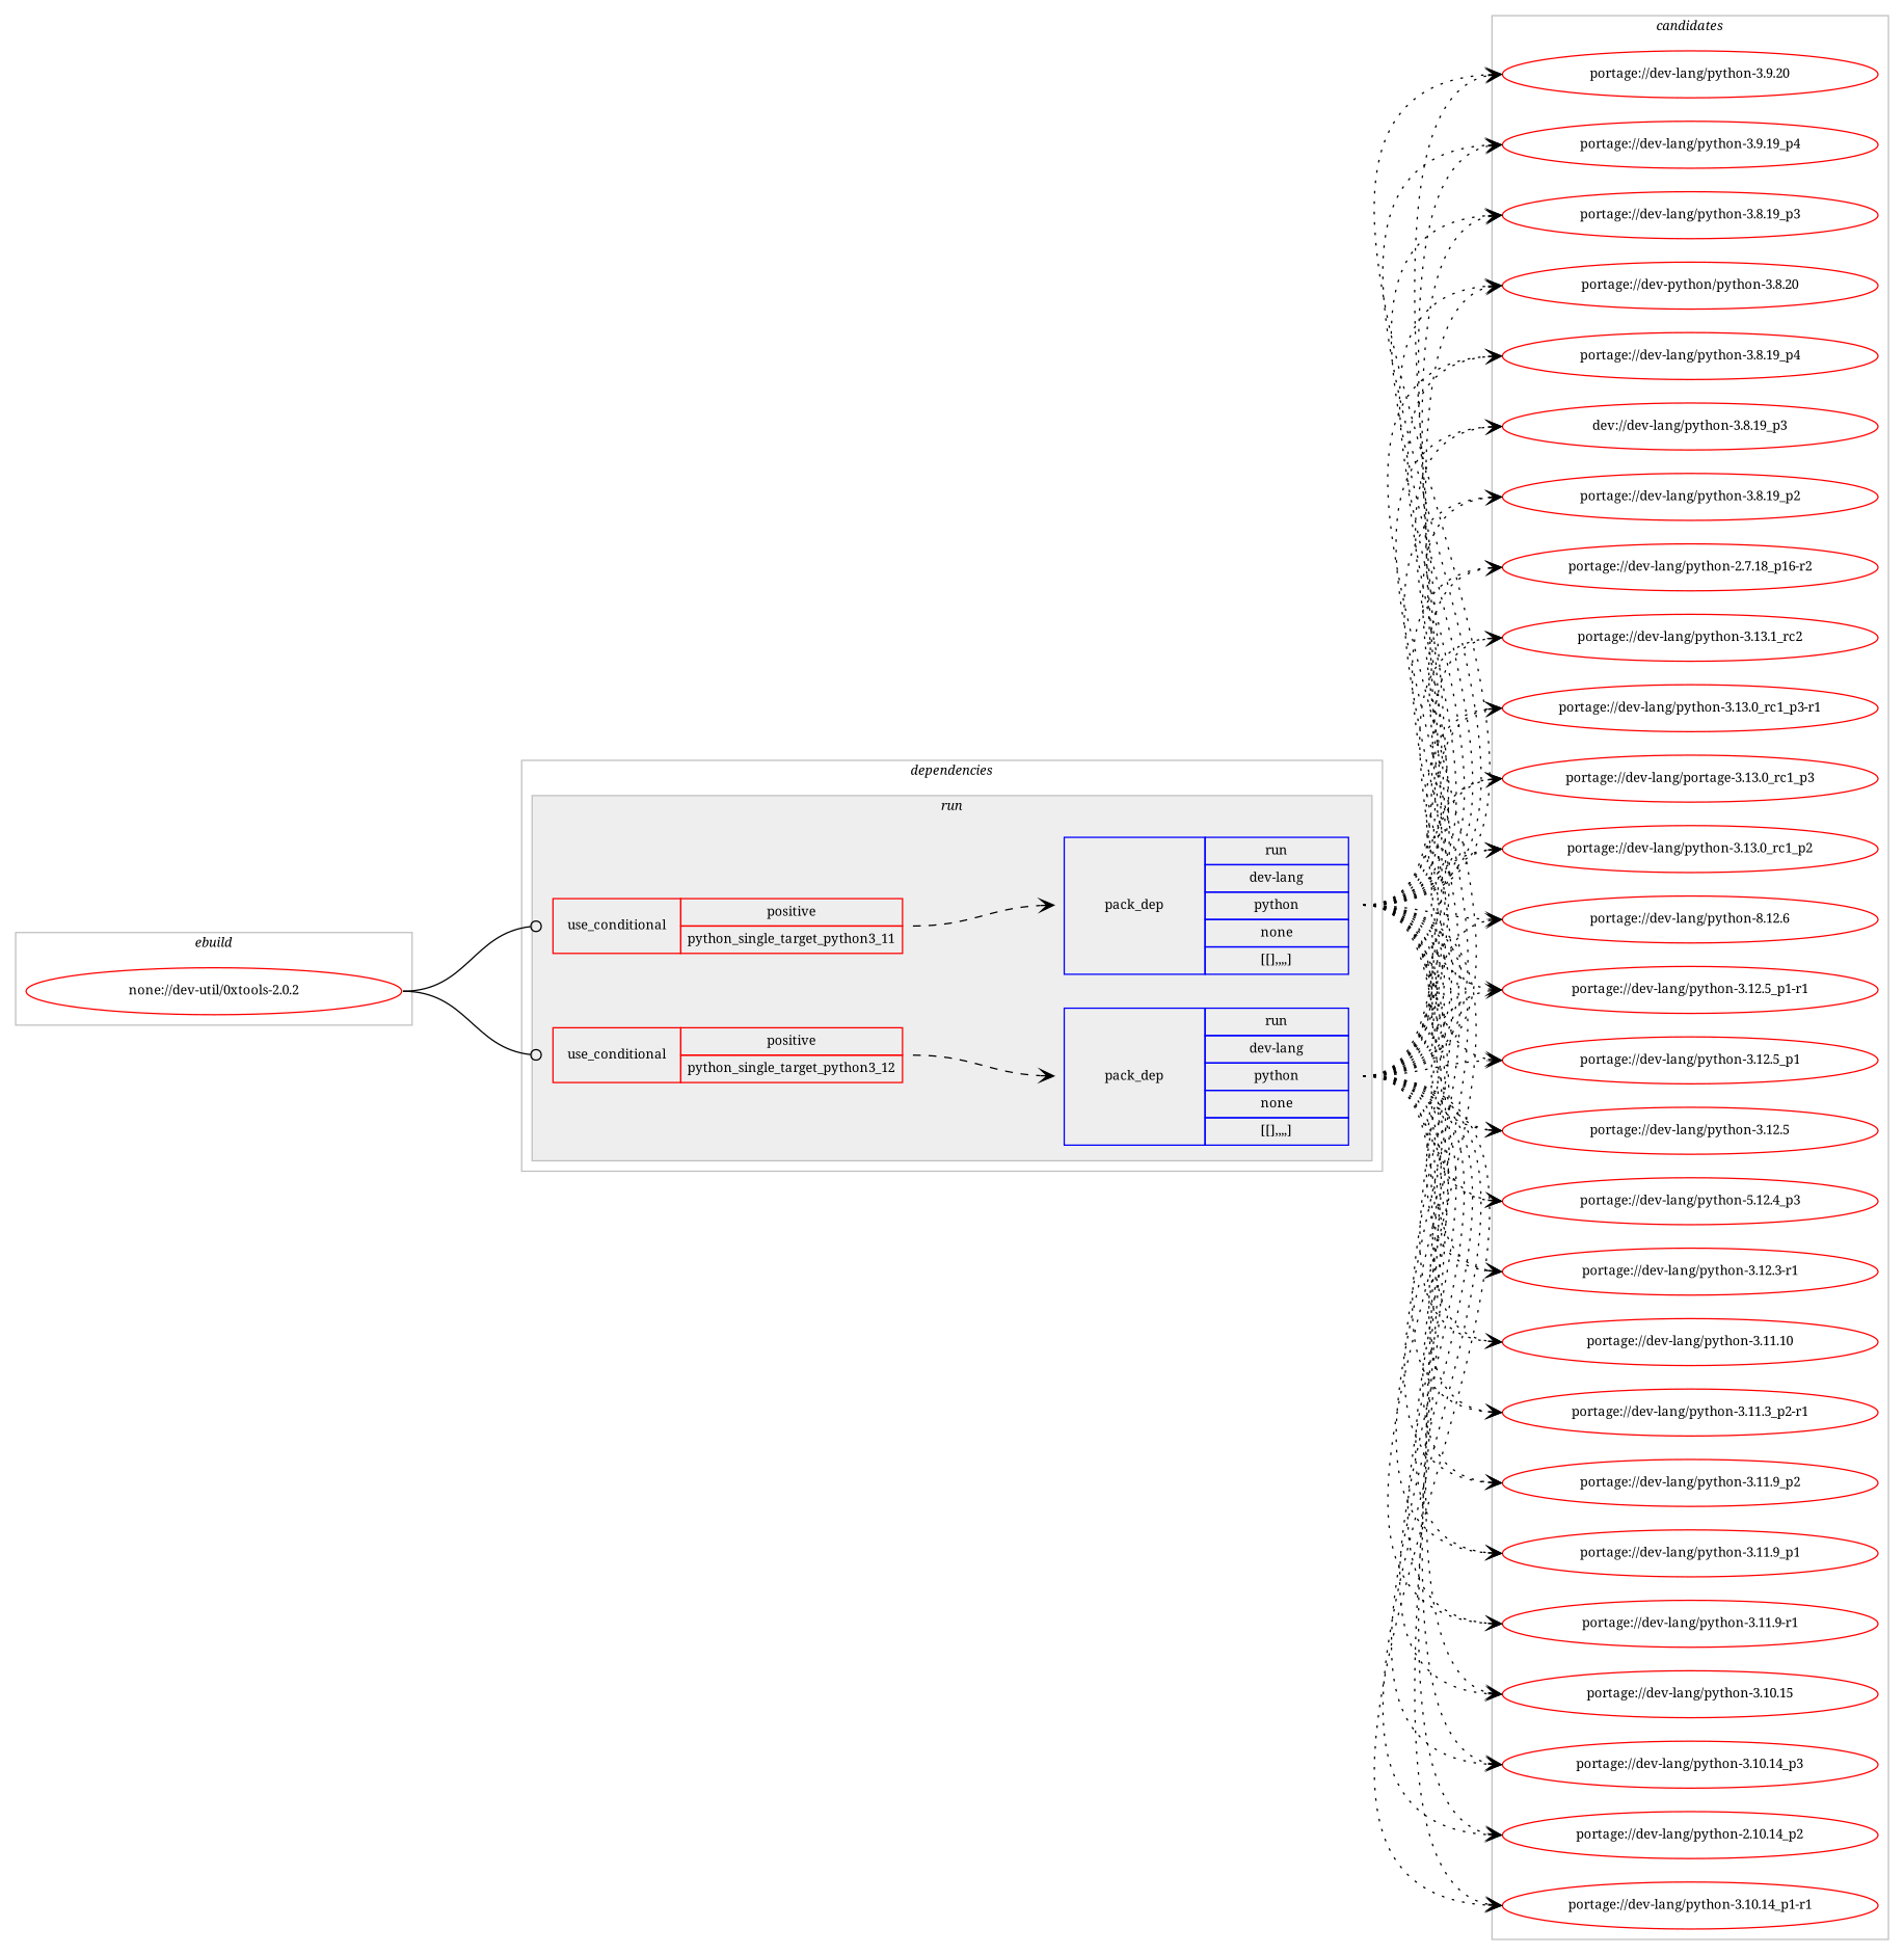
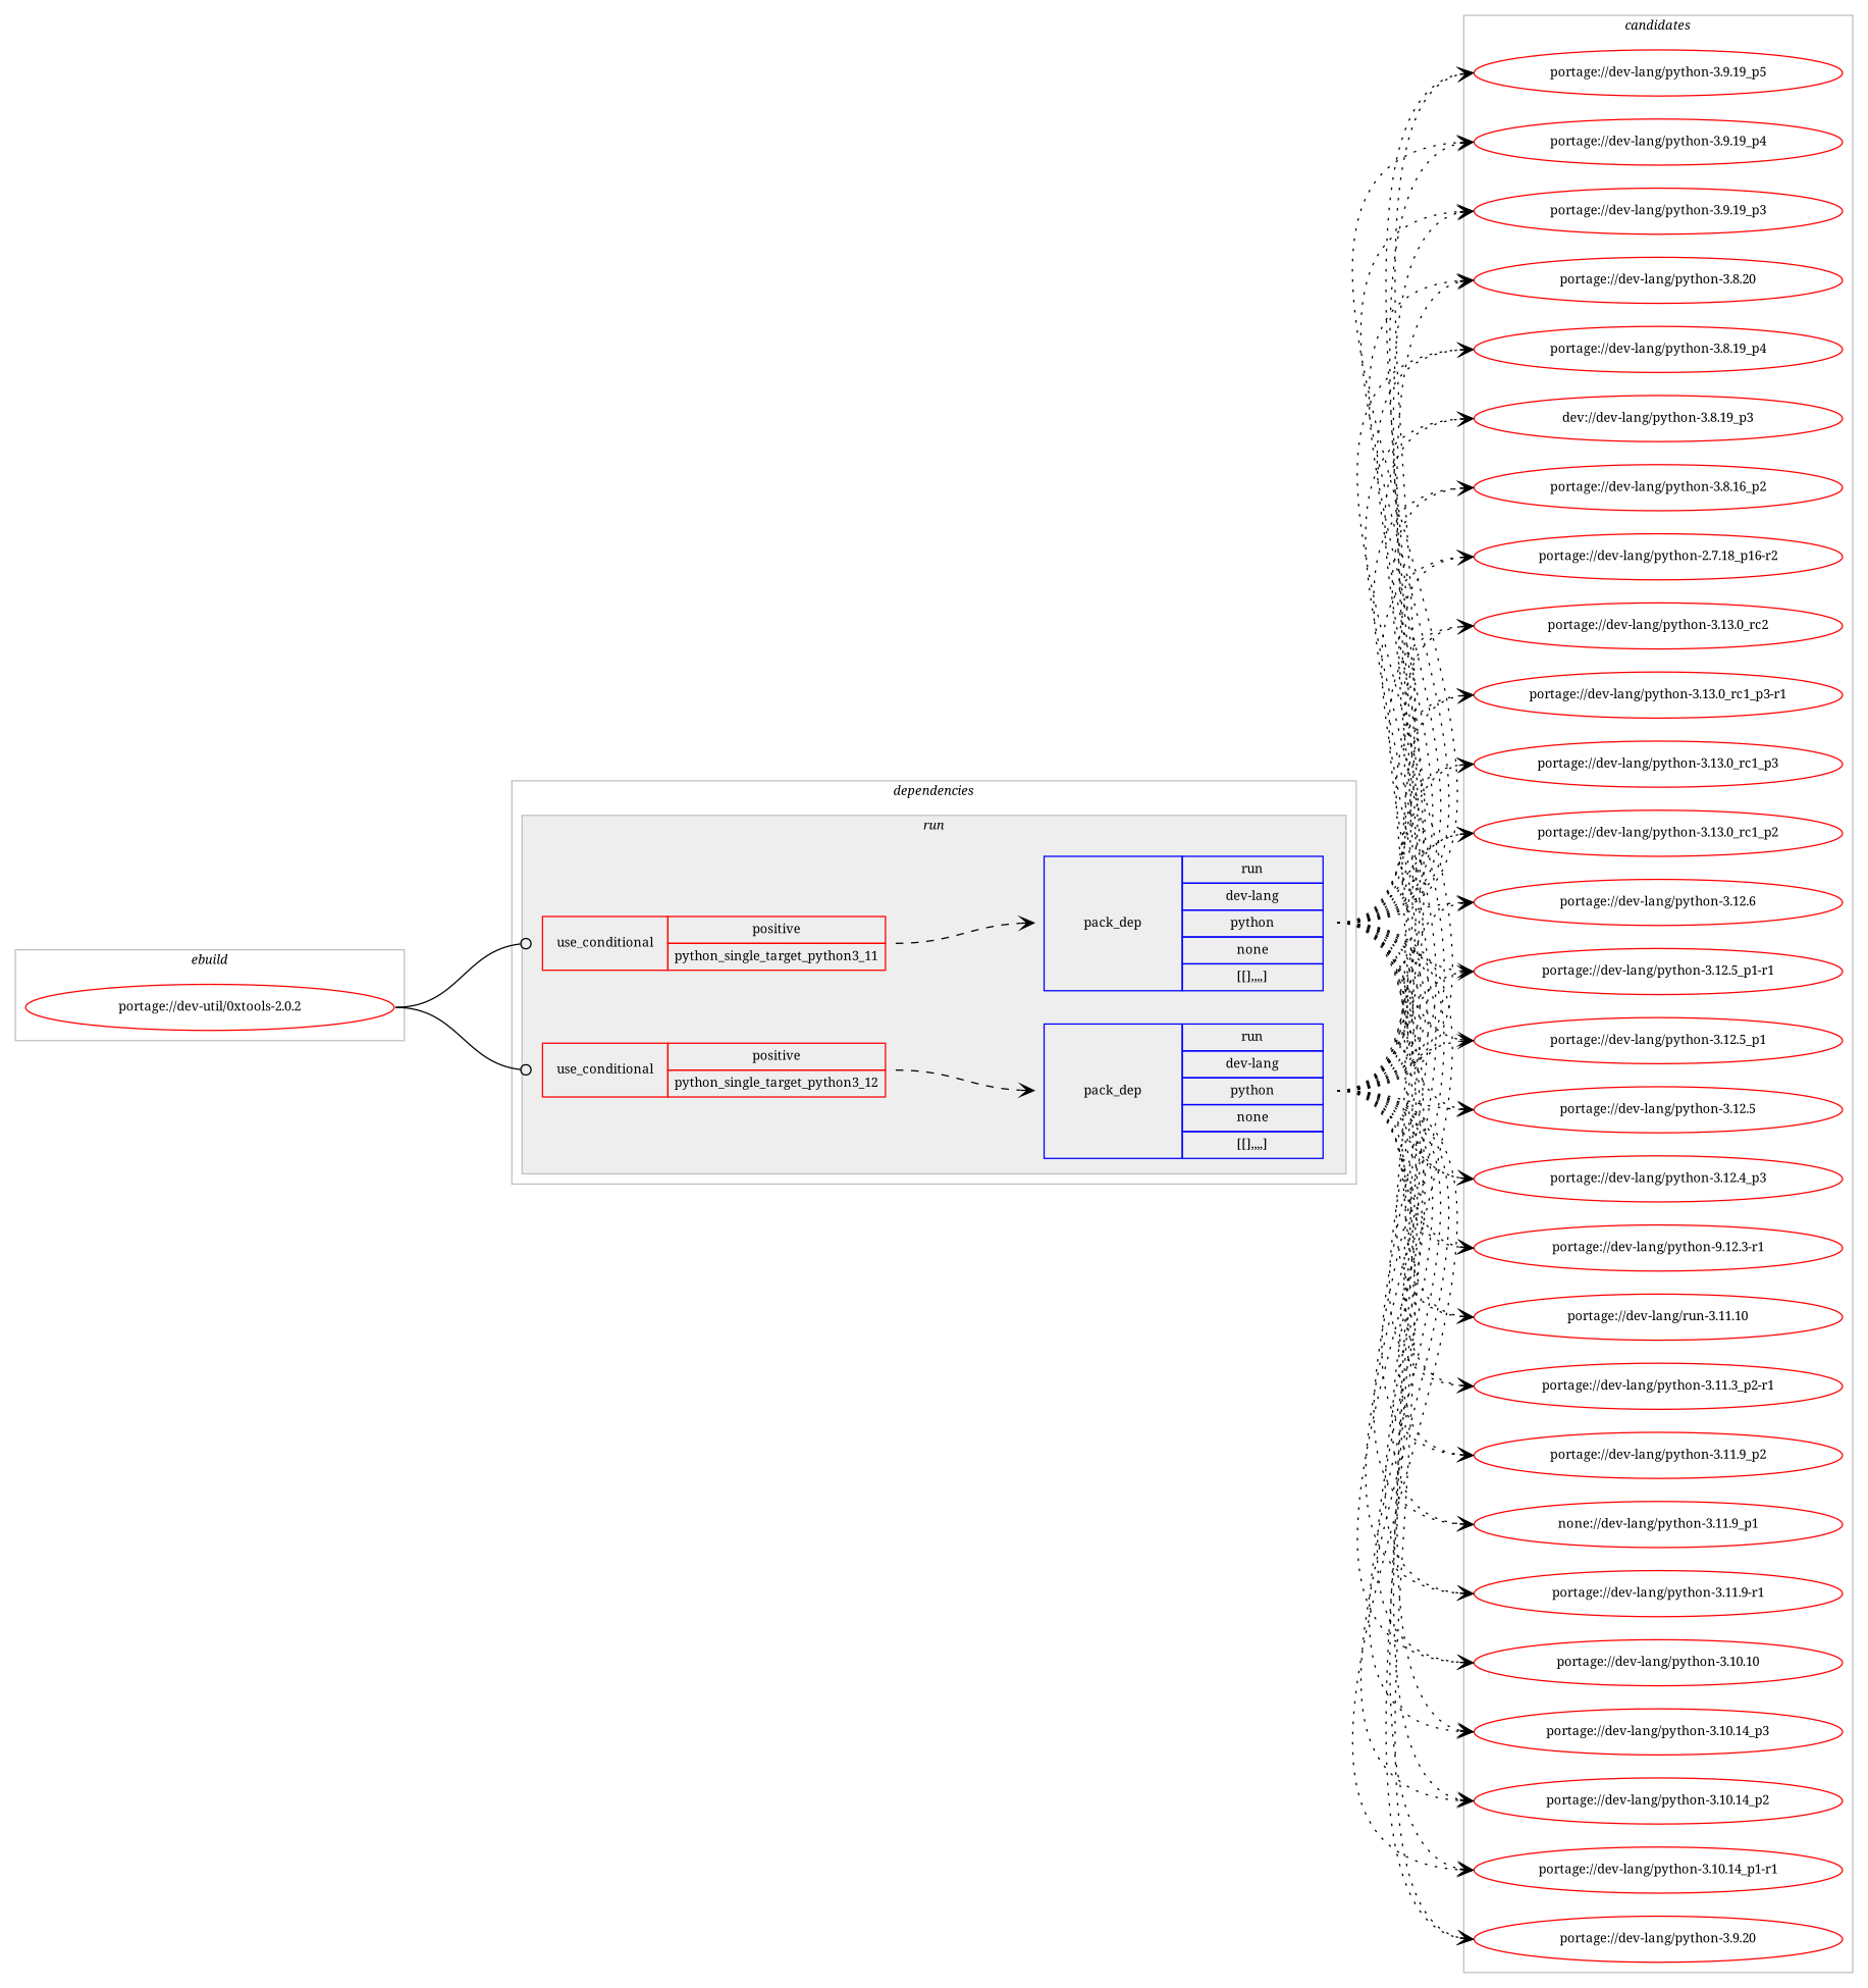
  digraph {
    compound=true
    concentrate=true
    fontname="Noto Serif"
    fontsize=10
    newrank=true
    rankdir=LR
    ranksep=1.5
    node [color=red fontname="Noto Serif" fontsize=10]
    edge [arrowhead=vee fontname="Noto Serif" headport=w style=dotted tailport=e weight=100]
-   n1 [label="none://dev-util/0xtools-2.0.2" width=4]
+   n1 [label="portage://dev-util/0xtools-2.0.2" width=4]
    n2 [color=blue label=<<TABLE BORDER="0" CELLBORDER="1" CELLSPACING="0" CELLPADDING="4" WIDTH="220"><TR><TD ROWSPAN="6" CELLPADDING="30">pack_dep</TD></TR><TR><TD WIDTH="110">run</TD></TR><TR><TD>dev-lang</TD></TR><TR><TD>python</TD></TR><TR><TD>none</TD></TR><TR><TD>[[],,,,]</TD></TR></TABLE>> shape=none]
    n3 [label=<<TABLE BORDER="0" CELLBORDER="1" CELLSPACING="0" CELLPADDING="4"><TR><TD ROWSPAN="3" CELLPADDING="10">use_conditional</TD></TR><TR><TD>positive</TD></TR><TR><TD>python_single_target_python3_11</TD></TR></TABLE>> shape=none]
    n4 [color=blue label=<<TABLE BORDER="0" CELLBORDER="1" CELLSPACING="0" CELLPADDING="4" WIDTH="220"><TR><TD ROWSPAN="6" CELLPADDING="30">pack_dep</TD></TR><TR><TD WIDTH="110">run</TD></TR><TR><TD>dev-lang</TD></TR><TR><TD>python</TD></TR><TR><TD>none</TD></TR><TR><TD>[[],,,,]</TD></TR></TABLE>> shape=none]
    n5 [label=<<TABLE BORDER="0" CELLBORDER="1" CELLSPACING="0" CELLPADDING="4"><TR><TD ROWSPAN="3" CELLPADDING="10">use_conditional</TD></TR><TR><TD>positive</TD></TR><TR><TD>python_single_target_python3_12</TD></TR></TABLE>> shape=none]
-   n6 [label="portage://dev-lang/python-3.13.1_rc2" width=4]
+   n6 [label="portage://dev-lang/python-3.13.0_rc2" width=4]
    n7 [label="portage://dev-lang/python-3.13.0_rc1_p3-r1" width=4]
-   n8 [label="portage://dev-lang/portage-3.13.0_rc1_p3" width=4]
+   n8 [label="portage://dev-lang/python-3.13.0_rc1_p3" width=4]
    n9 [label="portage://dev-lang/python-3.13.0_rc1_p2" width=4]
-   n10 [label="portage://dev-lang/python-8.12.6" width=4]
+   n10 [label="portage://dev-lang/python-3.12.6" width=4]
    n11 [label="portage://dev-lang/python-3.12.5_p1-r1" width=4]
    n12 [label="portage://dev-lang/python-3.12.5_p1" width=4]
    n13 [label="portage://dev-lang/python-3.12.5" width=4]
-   n14 [label="portage://dev-lang/python-5.12.4_p3" width=4]
-   n15 [label="portage://dev-lang/python-3.12.3-r1" width=4]
-   n16 [label="portage://dev-lang/python-3.11.10" width=4]
+   n14 [label="portage://dev-lang/python-3.12.4_p3" width=4]
+   n15 [label="portage://dev-lang/python-9.12.3-r1" width=4]
+   n16 [label="portage://dev-lang/run-3.11.10" width=4]
    n17 [label="portage://dev-lang/python-3.11.3_p2-r1" width=4]
    n18 [label="portage://dev-lang/python-3.11.9_p2" width=4]
-   n19 [label="portage://dev-lang/python-3.11.9_p1" width=4]
+   n19 [label="none://dev-lang/python-3.11.9_p1" width=4]
    n20 [label="portage://dev-lang/python-3.11.9-r1" width=4]
-   n21 [label="portage://dev-lang/python-3.10.15" width=4]
+   n21 [label="portage://dev-lang/python-3.10.10" width=4]
    n22 [label="portage://dev-lang/python-3.10.14_p3" width=4]
-   n23 [label="portage://dev-lang/python-2.10.14_p2" width=4]
+   n23 [label="portage://dev-lang/python-3.10.14_p2" width=4]
    n24 [label="portage://dev-lang/python-3.10.14_p1-r1" width=4]
    n25 [label="portage://dev-lang/python-3.9.20" width=4]
+   n26 [label="portage://dev-lang/python-3.9.19_p5" width=4]
    n27 [label="portage://dev-lang/python-3.9.19_p4" width=4]
-   n28 [label="portage://dev-lang/python-3.8.19_p3" width=4]
-   n29 [label="portage://dev-python/python-3.8.20" width=4]
+   n28 [label="portage://dev-lang/python-3.9.19_p3" width=4]
+   n29 [label="portage://dev-lang/python-3.8.20" width=4]
    n30 [label="portage://dev-lang/python-3.8.19_p4" width=4]
    n31 [label="dev://dev-lang/python-3.8.19_p3" width=4]
-   n32 [label="portage://dev-lang/python-3.8.19_p2" width=4]
+   n32 [label="portage://dev-lang/python-3.8.16_p2" width=4]
    n33 [label="portage://dev-lang/python-2.7.18_p16-r2" width=4]
    subgraph cluster_1 {
      color=gray
      label=<<i>ebuild</i>>
      n1
    }
    subgraph cluster_2 {
      color=gray
      label=<<i>dependencies</i>>
      subgraph cluster_3 {
        color=gray
        fillcolor="#eeeeee"
        label=<<i>compile</i>>
        style=filled
      }
      subgraph cluster_4 {
        color=gray
        fillcolor="#eeeeee"
        label=<<i>compile and run</i>>
        style=filled
      }
      subgraph cluster_5 {
        color=gray
        fillcolor="#eeeeee"
        label=<<i>run</i>>
        style=filled
        subgraph sub_6 {
          color=gray
          fillcolor="#eeeeee"
          label=<<i>run</i>>
          style=filled
          n3
          subgraph sub_7 {
            color=gray
            fillcolor="#eeeeee"
            label=<<i>run</i>>
            style=filled
            n2
          }
        }
        subgraph sub_8 {
          color=gray
          fillcolor="#eeeeee"
          label=<<i>run</i>>
          style=filled
          n5
          subgraph sub_9 {
            color=gray
            fillcolor="#eeeeee"
            label=<<i>run</i>>
            style=filled
            n4
          }
        }
      }
    }
    subgraph cluster_10 {
      color=gray
      label=<<i>candidates</i>>
      rank=same
      subgraph sub_11 {
        color=black
        label=<<i>candidates</i>>
        nodesep=1
        rank=same
        n6
        n7
        n8
        n9
        n10
        n11
        n12
        n13
        n14
        n15
        n16
        n17
        n18
        n19
        n20
        n21
        n22
        n23
        n24
        n25
+       n26
        n27
        n28
        n29
        n30
        n31
        n32
        n33
      }
      subgraph sub_12 {
        color=black
        label=<<i>candidates</i>>
        nodesep=1
        rank=same
        n6
        n7
        n8
        n9
        n10
        n11
        n12
        n13
        n14
        n15
        n16
        n17
        n18
        n19
        n20
        n21
        n22
        n23
        n24
        n25
+       n26
        n27
        n28
        n29
        n30
        n31
        n32
        n33
      }
    }
    n1 -> n3 [arrowhead=odot style=solid weight=20]
    n1 -> n5 [arrowhead=odot style=solid weight=20]
    n2 -> n6
    n2 -> n7
    n2 -> n8
    n2 -> n9
    n2 -> n10
    n2 -> n11
    n2 -> n12
    n2 -> n13
    n2 -> n14
    n2 -> n15
    n2 -> n16
    n2 -> n17
    n2 -> n18
    n2 -> n19
    n2 -> n20
    n2 -> n21
    n2 -> n22
    n2 -> n23
    n2 -> n24
    n2 -> n25
+   n2 -> n26
    n2 -> n27
    n2 -> n28
    n2 -> n29
    n2 -> n30
    n2 -> n31
    n2 -> n32
    n2 -> n33
    n3 -> n2 [style=dashed weight=20]
    n4 -> n6
    n4 -> n7
    n4 -> n8
    n4 -> n9
    n4 -> n10
    n4 -> n11
    n4 -> n12
    n4 -> n13
    n4 -> n14
    n4 -> n15
    n4 -> n16
    n4 -> n17
    n4 -> n18
    n4 -> n19
    n4 -> n20
    n4 -> n21
    n4 -> n22
    n4 -> n23
    n4 -> n24
    n4 -> n25
+   n4 -> n26
    n4 -> n27
    n4 -> n28
    n4 -> n29
    n4 -> n30
    n4 -> n31
    n4 -> n32
    n4 -> n33
    n5 -> n4 [style=dashed weight=20]
  }
